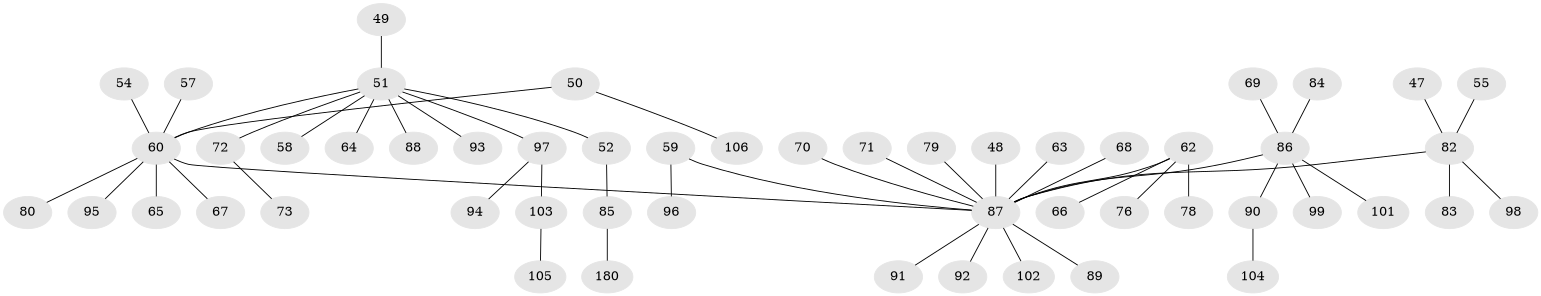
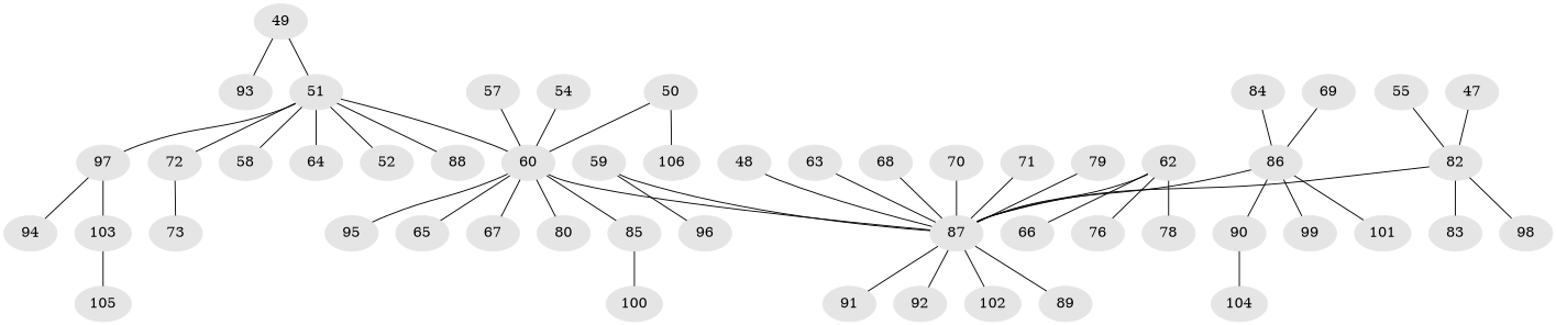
  graph {
    node [color=gray90 style=filled]
    82 [super="+74+18+42"]
    87 [super="+10+15+77+53+39+81+44+25"]
    83
    98
    47
    89
    91
    92
    102
    48
    51 [super="+20+30+45+36+41"]
    60 [super="+9+8+21+24+13+37+56+43"]
    52
    58
    64
    72
    88
    93
    97
    49
    50 [super="+31+35"]
    106
    65
    67
    80
    85
    95
    73
    94
    103
    54
    55
    57
    59
    96
-   100 [label=180]
+   100
    62
    66
    76
    78
    63
    68
    86 [super="+46+75"]
    90
    99
    101
    69
    70
    71
    79
    84
    104
    105
    82 -- 87
    82 -- 83
    82 -- 98
    87 -- 89
    87 -- 91
    87 -- 92
    87 -- 102
    47 -- 82
    48 -- 87
    51 -- 60
    51 -- 52
    51 -- 58
    51 -- 64
    51 -- 72
    51 -- 88
-   51 -- 93
+   49 -- 93
    51 -- 97
    60 -- 87
    60 -- 65
    60 -- 67
    60 -- 80
-   52 -- 85
+   60 -- 85
    60 -- 95
    72 -- 73
    97 -- 94
    97 -- 103
    49 -- 51
    50 -- 60
    50 -- 106
    85 -- 100
    103 -- 105
    54 -- 60
    55 -- 82
    57 -- 60
    59 -- 87
    59 -- 96
    62 -- 87
    62 -- 66
    62 -- 76
    62 -- 78
    63 -- 87
    68 -- 87
    86 -- 87
    86 -- 90
    86 -- 99
    86 -- 101
    90 -- 104
    69 -- 86
    70 -- 87
    71 -- 87
    79 -- 87
    84 -- 86
  }
